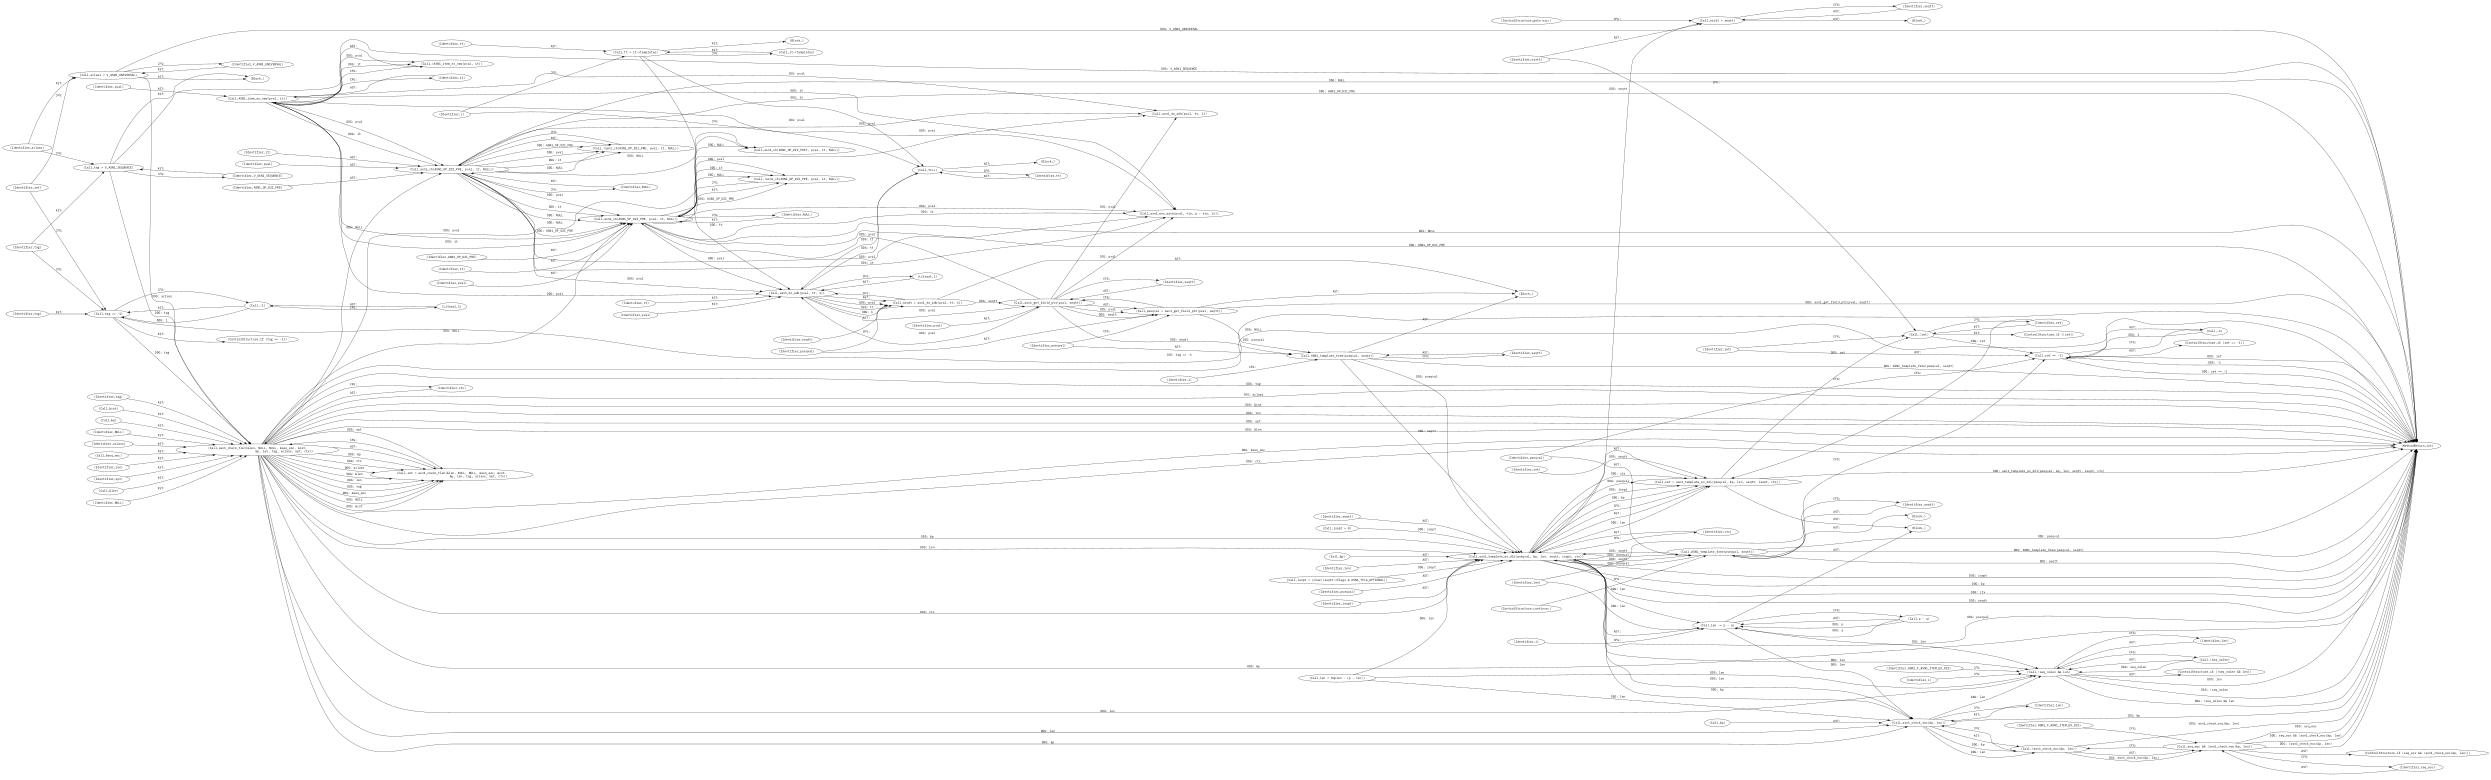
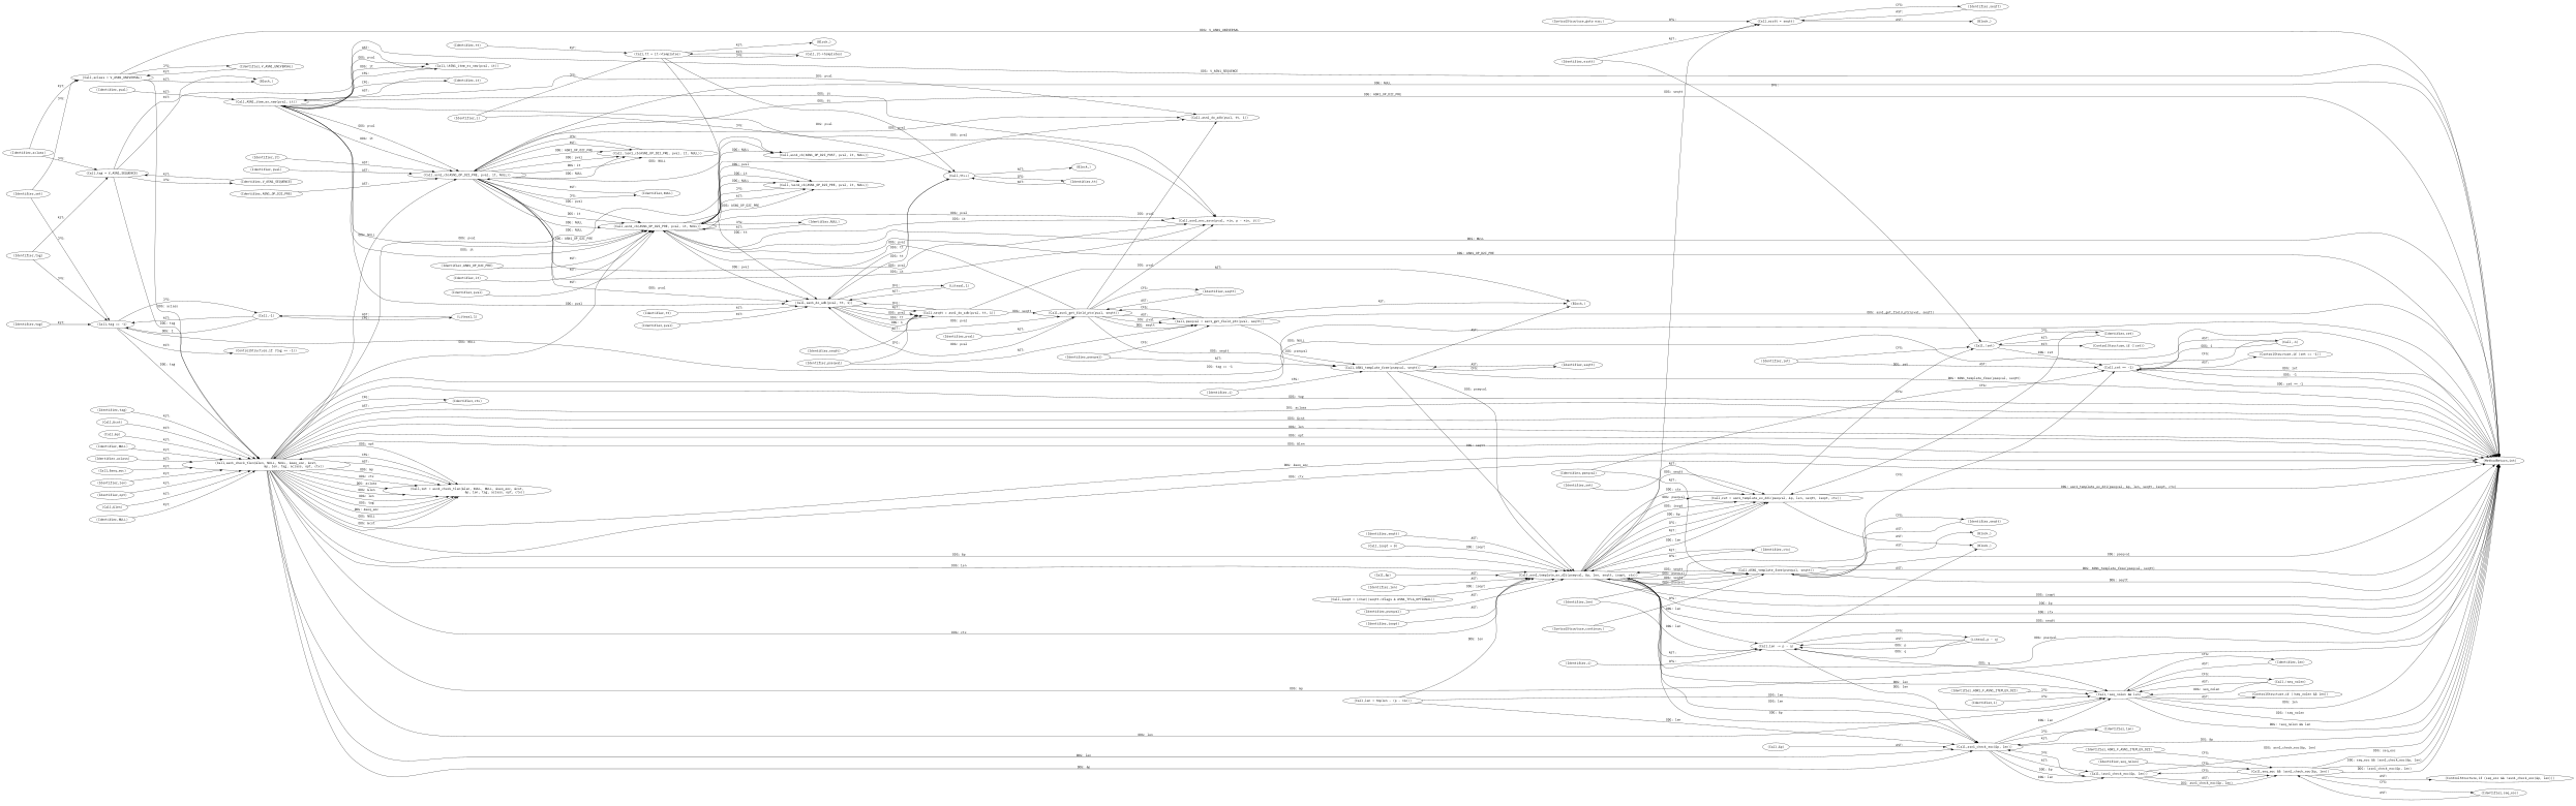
  digraph {
    fontname="IBM Plex Mono"
    rankdir=LR
    node [fontname="IBM Plex Mono"]
    edge [fontname="IBM Plex Mono"]
    n1 [label="(Call,ASN1_template_free(pseqval, seqtt))"]
    n2 [label="(Call,asn1_template_ex_d2i(pseqval, &p, len, seqtt, isopt, ctx))"]
    n3 [label="(MethodReturn,int)"]
    n4 [label="(Identifier,seqtt)"]
    n5 [label="(Block,)"]
    n6 [label="(Call,asn1_check_eoc(&p, len))"]
    n7 [label="(Call,!seq_nolen && len)"]
    n8 [label="(Call,ret = asn1_template_ex_d2i(pseqval, &p, len, seqtt, isopt, ctx))"]
    n9 [label="(Call,errtt = seqtt)"]
    n10 [label="(Call,ASN1_template_free(pseqval, seqtt))"]
    n11 [label="(Call,len -= p - q)"]
    n12 [label="(Identifier,ctx)"]
    n13 [label="(Call,pseqval = asn1_get_field_ptr(pval, seqtt))"]
    n14 [label="(Call,asn1_get_field_ptr(pval, seqtt))"]
    n15 [label="(Call,asn1_do_adb(pval, tt, 1))"]
    n16 [label="(Call,asn1_cb(ASN1_OP_D2I_PRE, pval, it, NULL))"]
    n17 [label="(Call,asn1_do_adb(pval, tt, 1))"]
    n18 [label="(Identifier,seqtt)"]
    n19 [label="(Call,asn1_enc_save(pval, *in, p - *in, it))"]
    n20 [label="(Call,tt++)"]
    n21 [label="(Call,seqtt = asn1_do_adb(pval, tt, 1))"]
    n22 [label="(Literal,1)"]
    n23 [label="(Call,asn1_cb(ASN1_OP_D2I_POST, pval, it, NULL))"]
    n24 [label="(Call,!asn1_cb(ASN1_OP_D2I_PRE, pval, it, NULL))"]
    n25 [label="(Identifier,NULL)"]
    n26 [label="(Block,)"]
    n27 [label="(Identifier,tt)"]
    n28 [label="(Call,ASN1_item_ex_new(pval, it))"]
    n29 [label="(Call,asn1_cb(ASN1_OP_D2I_PRE, pval, it, NULL))"]
    n30 [label="(Call,!ASN1_item_ex_new(pval, it))"]
    n31 [label="(Identifier,it)"]
    n32 [label="(Identifier,NULL)"]
    n33 [label="(Call,!asn1_cb(ASN1_OP_D2I_PRE, pval, it, NULL))"]
    n34 [label="(Call,asn1_check_tlen(&len, NULL, NULL, &seq_eoc, &cst,\n                              &p, len, tag, aclass, opt, ctx))"]
    n35 [label="(Call,ret = asn1_check_tlen(&len, NULL, NULL, &seq_eoc, &cst,\n                              &p, len, tag, aclass, opt, ctx))"]
    n36 [label="(Identifier,ctx)"]
    n37 [label="(Call,!asn1_check_eoc(&p, len))"]
    n38 [label="(Identifier,len)"]
    n39 [label="(Call,!seq_nolen)"]
    n40 [label="(ControlStructure,if (!seq_nolen && len))"]
    n41 [label="(Identifier,len)"]
    n42 [label="(Call,tag == -1)"]
    n43 [label="(Call,-1)"]
    n44 [label="(ControlStructure,if (tag == -1))"]
    n45 [label="(Literal,1)"]
    n46 [label="(Call,tag = V_ASN1_SEQUENCE)"]
    n47 [label="(Block,)"]
    n48 [label="(Identifier,V_ASN1_SEQUENCE)"]
    n49 [label="(Call,aclass = V_ASN1_UNIVERSAL)"]
    n50 [label="(Identifier,V_ASN1_UNIVERSAL)"]
    n51 [label="(Call,tt = it->templates)"]
    n52 [label="(Block,)"]
    n53 [label="(Call,it->templates)"]
    n54 [label="(Call,!ret)"]
    n55 [label="(Block,)"]
    n56 [label="(Identifier,seqtt)"]
    n57 [label="(Block,)"]
    n58 [label="(Identifier,seqtt)"]
    n59 [label="(Block,)"]
-   n60 [label="(Call,p - q)"]
+   n60 [label="(Literal,p - q)"]
    n61 [label="(Call,ret == -1)"]
    n62 [label="(ControlStructure,if (!ret))"]
    n63 [label="(Identifier,ret)"]
    n64 [label="(ControlStructure,if (ret == -1))"]
    n65 [label="(Call,-1)"]
    n66 [label="(Call,seq_eoc && !asn1_check_eoc(&p, len))"]
    n67 [label="(Identifier,seq_eoc)"]
    n68 [label="(ControlStructure,if (seq_eoc && !asn1_check_eoc(&p, len)))"]
+   n69 [label="(Identifier,seq_nolen)"]
    n70 [label="(Call,&p)"]
    n71 [label="(Identifier,len)"]
    n72 [label="(Identifier,aclass)"]
    n73 [label="(Identifier,len)"]
    n74 [label="(Identifier,pval)"]
    n75 [label="(Identifier,opt)"]
    n76 [label="(Identifier,ASN1_OP_D2I_PRE)"]
    n77 [label="(Identifier,ret)"]
    n78 [label="(ControlStructure,continue;)"]
    n79 [label="(Call,&len)"]
    n80 [label="(Identifier,tag)"]
    n81 [label="(Identifier,pseqval)"]
    n82 [label="(Identifier,i)"]
    n83 [label="(ControlStructure,goto err;)"]
    n84 [label="(Identifier,seqtt)"]
    n85 [label="(Identifier,i)"]
    n86 [label="(Identifier,it)"]
    n87 [label="(Call,isopt = (char)(seqtt->flags & ASN1_TFLG_OPTIONAL))"]
    n88 [label="(Identifier,ret)"]
    n89 [label="(Identifier,tt)"]
    n90 [label="(Identifier,pseqval)"]
    n91 [label="(Identifier,NULL)"]
    n92 [label="(Identifier,it)"]
    n93 [label="(Identifier,pseqval)"]
    n94 [label="(Identifier,isopt)"]
    n95 [label="(Identifier,ASN1_F_ASN1_ITEM_EX_D2I)"]
    n96 [label="(Identifier,len)"]
    n97 [label="(Identifier,pval)"]
    n98 [label="(Identifier,tag)"]
    n99 [label="(Identifier,seqtt)"]
    n100 [label="(Identifier,ret)"]
    n101 [label="(Identifier,pval)"]
    n102 [label="(Call,&cst)"]
    n103 [label="(Identifier,errtt)"]
    n104 [label="(Call,&p)"]
    n105 [label="(Identifier,i)"]
    n106 [label="(Identifier,pseqval)"]
    n107 [label="(Call,&p)"]
    n108 [label="(Identifier,pval)"]
    n109 [label="(Identifier,NULL)"]
    n110 [label="(Call,len = tmplen - (p - *in))"]
    n111 [label="(Call,isopt = 0)"]
    n112 [label="(Identifier,ASN1_F_ASN1_ITEM_EX_D2I)"]
    n113 [label="(Identifier,pval)"]
    n114 [label="(Identifier,ASN1_OP_D2I_PRE)"]
    n115 [label="(Identifier,aclass)"]
    n116 [label="(Identifier,i)"]
    n117 [label="(Call,&seq_eoc)"]
    n118 [label="(Identifier,tt)"]
    n119 [label="(Identifier,tag)"]
    n1 -> n2 [label="DDG: pseqval"]
    n1 -> n2 [label="DDG: seqtt"]
    n1 -> n3 [label="DDG: ASN1_template_free(pseqval, seqtt)"]
    n1 -> n4 [label="CFG: "]
    n1 -> n5 [label="AST: "]
    n2 -> n3 [label="DDG: isopt"]
    n2 -> n3 [label="DDG: &p"]
    n2 -> n3 [label="DDG: ctx"]
    n2 -> n3 [label="DDG: seqtt"]
    n2 -> n3 [label="DDG: pseqval"]
    n2 -> n6 [label="DDG: &p"]
    n2 -> n6 [label="DDG: len"]
    n2 -> n7 [label="DDG: len"]
    n2 -> n8 [label="AST: "]
    n2 -> n8 [label="DDG: len"]
    n2 -> n8 [label="DDG: seqtt"]
    n2 -> n8 [label="DDG: ctx"]
    n2 -> n8 [label="DDG: pseqval"]
    n2 -> n8 [label="DDG: isopt"]
    n2 -> n8 [label="DDG: &p"]
    n2 -> n9 [label="DDG: seqtt"]
    n2 -> n10 [label="DDG: pseqval"]
    n2 -> n10 [label="DDG: seqtt"]
    n2 -> n11 [label="DDG: len"]
    n2 -> n12 [label="CFG: "]
    n4 -> n1 [label="AST: "]
    n6 -> n3 [label="DDG: &p"]
    n6 -> n7 [label="DDG: len"]
    n6 -> n37 [label="AST: "]
    n6 -> n37 [label="DDG: &p"]
    n6 -> n37 [label="DDG: len"]
    n6 -> n38 [label="CFG: "]
    n7 -> n3 [label="DDG: !seq_nolen && len"]
    n7 -> n3 [label="DDG: len"]
    n7 -> n3 [label="DDG: !seq_nolen"]
    n7 -> n39 [label="CFG: "]
    n7 -> n40 [label="AST: "]
    n7 -> n41 [label="CFG: "]
    n8 -> n2 [label="CFG: "]
    n8 -> n3 [label="DDG: asn1_template_ex_d2i(pseqval, &p, len, seqtt, isopt, ctx)"]
    n8 -> n54 [label="DDG: ret"]
    n8 -> n55 [label="AST: "]
    n9 -> n56 [label="CFG: "]
    n9 -> n57 [label="AST: "]
    n10 -> n2 [label="DDG: pseqval"]
    n10 -> n2 [label="DDG: seqtt"]
    n10 -> n3 [label="DDG: ASN1_template_free(pseqval, seqtt)"]
    n10 -> n3 [label="DDG: seqtt"]
    n10 -> n3 [label="DDG: pseqval"]
    n10 -> n58 [label="CFG: "]
    n10 -> n59 [label="AST: "]
    n11 -> n2 [label="DDG: len"]
    n11 -> n6 [label="DDG: len"]
-   n11 -> n7 [label="DDG: len"]
+   n11 -> n7 [label="DDG: q"]
    n11 -> n55 [label="AST: "]
    n11 -> n60 [label="CFG: "]
    n12 -> n2 [label="AST: "]
    n13 -> n1 [label="DDG: pseqval"]
    n13 -> n3 [label="DDG: asn1_get_field_ptr(pval, seqtt)"]
    n13 -> n5 [label="AST: "]
    n13 -> n14 [label="CFG: "]
    n14 -> n1 [label="DDG: seqtt"]
    n14 -> n13 [label="AST: "]
    n14 -> n13 [label="DDG: pval"]
    n14 -> n13 [label="DDG: seqtt"]
    n14 -> n15 [label="DDG: pval"]
    n14 -> n16 [label="DDG: pval"]
    n14 -> n17 [label="DDG: pval"]
    n14 -> n18 [label="CFG: "]
    n14 -> n19 [label="DDG: pval"]
    n15 -> n14 [label="DDG: pval"]
    n15 -> n20 [label="DDG: tt"]
    n15 -> n21 [label="AST: "]
    n15 -> n21 [label="DDG: pval"]
    n15 -> n21 [label="DDG: tt"]
    n15 -> n21 [label="DDG: 1"]
    n15 -> n22 [label="CFG: "]
    n16 -> n3 [label="DDG: NULL"]
    n16 -> n3 [label="DDG: ASN1_OP_D2I_PRE"]
    n16 -> n15 [label="DDG: pval"]
    n16 -> n17 [label="DDG: pval"]
    n16 -> n19 [label="DDG: pval"]
    n16 -> n19 [label="DDG: it"]
    n16 -> n23 [label="DDG: NULL"]
    n16 -> n24 [label="AST: "]
    n16 -> n24 [label="DDG: ASN1_OP_D2I_PRE"]
    n16 -> n24 [label="DDG: pval"]
    n16 -> n24 [label="DDG: it"]
    n16 -> n24 [label="DDG: NULL"]
    n16 -> n25 [label="CFG: "]
    n18 -> n14 [label="AST: "]
    n20 -> n15 [label="DDG: tt"]
    n20 -> n26 [label="AST: "]
    n20 -> n27 [label="CFG: "]
    n21 -> n5 [label="AST: "]
    n21 -> n14 [label="DDG: seqtt"]
    n21 -> n15 [label="CFG: "]
    n22 -> n15 [label="AST: "]
    n24 -> n16 [label="CFG: "]
    n25 -> n16 [label="AST: "]
    n27 -> n20 [label="AST: "]
    n28 -> n15 [label="DDG: pval"]
    n28 -> n16 [label="DDG: pval"]
    n28 -> n16 [label="DDG: it"]
    n28 -> n17 [label="DDG: pval"]
    n28 -> n19 [label="DDG: pval"]
    n28 -> n19 [label="DDG: it"]
    n28 -> n29 [label="DDG: pval"]
    n28 -> n29 [label="DDG: it"]
    n28 -> n30 [label="AST: "]
    n28 -> n30 [label="DDG: pval"]
    n28 -> n30 [label="DDG: it"]
    n28 -> n31 [label="CFG: "]
    n29 -> n3 [label="DDG: NULL"]
    n29 -> n3 [label="DDG: ASN1_OP_D2I_PRE"]
    n29 -> n15 [label="DDG: pval"]
    n29 -> n16 [label="DDG: ASN1_OP_D2I_PRE"]
    n29 -> n16 [label="DDG: pval"]
    n29 -> n16 [label="DDG: it"]
    n29 -> n16 [label="DDG: NULL"]
    n29 -> n17 [label="DDG: pval"]
    n29 -> n19 [label="DDG: pval"]
    n29 -> n19 [label="DDG: it"]
    n29 -> n23 [label="DDG: NULL"]
    n29 -> n32 [label="CFG: "]
    n29 -> n33 [label="AST: "]
    n29 -> n33 [label="DDG: ASN1_OP_D2I_PRE"]
    n29 -> n33 [label="DDG: pval"]
    n29 -> n33 [label="DDG: it"]
    n29 -> n33 [label="DDG: NULL"]
    n30 -> n28 [label="CFG: "]
    n31 -> n28 [label="AST: "]
    n32 -> n29 [label="AST: "]
    n33 -> n29 [label="CFG: "]
    n34 -> n2 [label="DDG: &p"]
    n34 -> n2 [label="DDG: len"]
    n34 -> n2 [label="DDG: ctx"]
    n34 -> n3 [label="DDG: NULL"]
    n34 -> n3 [label="DDG: tag"]
    n34 -> n3 [label="DDG: aclass"]
    n34 -> n3 [label="DDG: &cst"]
    n34 -> n3 [label="DDG: len"]
    n34 -> n3 [label="DDG: opt"]
    n34 -> n3 [label="DDG: &len"]
    n34 -> n3 [label="DDG: &seq_eoc"]
    n34 -> n3 [label="DDG: ctx"]
    n34 -> n3 [label="DDG: &p"]
    n34 -> n6 [label="DDG: &p"]
    n34 -> n6 [label="DDG: len"]
    n34 -> n7 [label="DDG: len"]
    n34 -> n16 [label="DDG: NULL"]
    n34 -> n23 [label="DDG: NULL"]
    n34 -> n29 [label="DDG: NULL"]
    n34 -> n35 [label="AST: "]
    n34 -> n35 [label="DDG: &p"]
    n34 -> n35 [label="DDG: ctx"]
    n34 -> n35 [label="DDG: aclass"]
    n34 -> n35 [label="DDG: &len"]
    n34 -> n35 [label="DDG: len"]
    n34 -> n35 [label="DDG: tag"]
    n34 -> n35 [label="DDG: &seq_eoc"]
    n34 -> n35 [label="DDG: NULL"]
    n34 -> n35 [label="DDG: &cst"]
    n34 -> n35 [label="DDG: opt"]
    n34 -> n36 [label="CFG: "]
    n35 -> n34 [label="CFG: "]
    n36 -> n34 [label="AST: "]
    n37 -> n3 [label="DDG: asn1_check_eoc(&p, len)"]
    n37 -> n6 [label="CFG: "]
    n37 -> n66 [label="AST: "]
    n37 -> n66 [label="DDG: asn1_check_eoc(&p, len)"]
    n38 -> n6 [label="AST: "]
    n39 -> n7 [label="AST: "]
    n39 -> n7 [label="DDG: seq_nolen"]
    n41 -> n7 [label="AST: "]
    n42 -> n3 [label="DDG: tag == -1"]
    n42 -> n34 [label="DDG: tag"]
    n42 -> n43 [label="CFG: "]
    n42 -> n44 [label="AST: "]
    n43 -> n42 [label="AST: "]
    n43 -> n42 [label="DDG: 1"]
    n43 -> n45 [label="CFG: "]
    n45 -> n43 [label="AST: "]
    n46 -> n3 [label="DDG: V_ASN1_SEQUENCE"]
    n46 -> n34 [label="DDG: tag"]
    n46 -> n47 [label="AST: "]
    n46 -> n48 [label="CFG: "]
    n48 -> n46 [label="AST: "]
    n49 -> n3 [label="DDG: V_ASN1_UNIVERSAL"]
    n49 -> n34 [label="DDG: aclass"]
    n49 -> n47 [label="AST: "]
    n49 -> n50 [label="CFG: "]
    n50 -> n49 [label="AST: "]
    n51 -> n15 [label="DDG: tt"]
    n51 -> n20 [label="DDG: tt"]
    n51 -> n52 [label="AST: "]
    n51 -> n53 [label="CFG: "]
    n53 -> n51 [label="AST: "]
    n54 -> n61 [label="DDG: ret"]
    n54 -> n62 [label="AST: "]
    n54 -> n63 [label="CFG: "]
    n56 -> n9 [label="AST: "]
    n58 -> n10 [label="AST: "]
    n60 -> n11 [label="AST: "]
    n60 -> n11 [label="DDG: p"]
    n60 -> n11 [label="DDG: q"]
    n61 -> n3 [label="DDG: ret == -1"]
    n61 -> n3 [label="DDG: ret"]
    n61 -> n3 [label="DDG: -1"]
    n61 -> n64 [label="AST: "]
    n61 -> n65 [label="CFG: "]
    n63 -> n8 [label="CFG: "]
    n63 -> n54 [label="AST: "]
    n65 -> n61 [label="AST: "]
    n65 -> n61 [label="DDG: 1"]
    n66 -> n3 [label="DDG: seq_eoc"]
    n66 -> n3 [label="DDG: seq_eoc && !asn1_check_eoc(&p, len)"]
    n66 -> n3 [label="DDG: !asn1_check_eoc(&p, len)"]
    n66 -> n37 [label="CFG: "]
    n66 -> n67 [label="CFG: "]
    n66 -> n68 [label="AST: "]
    n67 -> n66 [label="AST: "]
+   n69 -> n66 [label="CFG: "]
    n70 -> n2 [label="AST: "]
    n71 -> n34 [label="AST: "]
    n72 -> n46 [label="CFG: "]
    n72 -> n49 [label="AST: "]
    n73 -> n2 [label="AST: "]
    n74 -> n15 [label="AST: "]
    n75 -> n34 [label="AST: "]
    n76 -> n16 [label="AST: "]
    n77 -> n8 [label="AST: "]
    n78 -> n10 [label="CFG: "]
    n79 -> n34 [label="AST: "]
    n80 -> n42 [label="CFG: "]
    n80 -> n46 [label="AST: "]
    n81 -> n1 [label="AST: "]
    n81 -> n13 [label="CFG: "]
    n82 -> n20 [label="CFG: "]
    n82 -> n51 [label="CFG: "]
    n83 -> n9 [label="CFG: "]
    n84 -> n21 [label="AST: "]
    n85 -> n11 [label="CFG: "]
    n86 -> n29 [label="AST: "]
    n87 -> n2 [label="DDG: isopt"]
    n88 -> n42 [label="CFG: "]
    n88 -> n49 [label="CFG: "]
    n89 -> n15 [label="AST: "]
    n90 -> n10 [label="AST: "]
    n90 -> n61 [label="CFG: "]
    n91 -> n34 [label="AST: "]
    n92 -> n16 [label="AST: "]
    n93 -> n2 [label="AST: "]
    n94 -> n2 [label="AST: "]
    n95 -> n66 [label="CFG: "]
    n96 -> n11 [label="AST: "]
    n96 -> n61 [label="CFG: "]
    n97 -> n28 [label="AST: "]
    n98 -> n34 [label="AST: "]
    n99 -> n2 [label="AST: "]
    n100 -> n54 [label="CFG: "]
    n100 -> n61 [label="AST: "]
    n101 -> n16 [label="AST: "]
    n102 -> n34 [label="AST: "]
    n103 -> n9 [label="AST: "]
    n103 -> n54 [label="CFG: "]
    n104 -> n34 [label="AST: "]
    n105 -> n7 [label="CFG: "]
    n106 -> n13 [label="AST: "]
    n106 -> n21 [label="CFG: "]
    n107 -> n6 [label="AST: "]
    n108 -> n29 [label="AST: "]
    n109 -> n34 [label="AST: "]
    n110 -> n2 [label="DDG: len"]
    n110 -> n6 [label="DDG: len"]
    n110 -> n7 [label="DDG: len"]
    n111 -> n2 [label="DDG: isopt"]
    n112 -> n7 [label="CFG: "]
    n113 -> n14 [label="AST: "]
    n114 -> n29 [label="AST: "]
    n115 -> n34 [label="AST: "]
    n116 -> n1 [label="CFG: "]
    n117 -> n34 [label="AST: "]
    n118 -> n51 [label="AST: "]
    n119 -> n42 [label="AST: "]
  }
